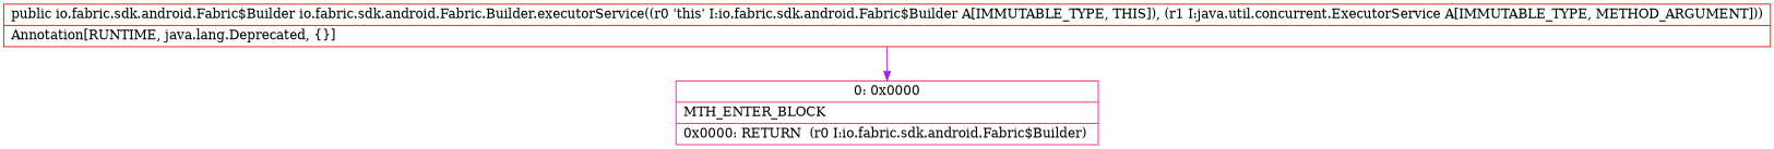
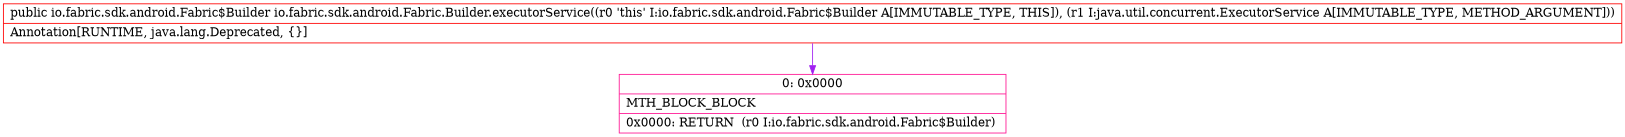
  digraph {
    node [shape=record]
-   n1 [label="{0\:\ 0x0000|MTH_ENTER_BLOCK\l|0x0000: RETURN  (r0 I:io.fabric.sdk.android.Fabric$Builder) \l}" color=deeppink]
+   n1 [label="{0\:\ 0x0000|MTH_BLOCK_BLOCK\l|0x0000: RETURN  (r0 I:io.fabric.sdk.android.Fabric$Builder) \l}" color=deeppink]
    n2 [label="{public io.fabric.sdk.android.Fabric$Builder io.fabric.sdk.android.Fabric.Builder.executorService((r0 'this' I:io.fabric.sdk.android.Fabric$Builder A[IMMUTABLE_TYPE, THIS]), (r1 I:java.util.concurrent.ExecutorService A[IMMUTABLE_TYPE, METHOD_ARGUMENT]))  | Annotation[RUNTIME, java.lang.Deprecated, \{\}]\l}" color=red]
    n2 -> n1 [color=purple]
  }
